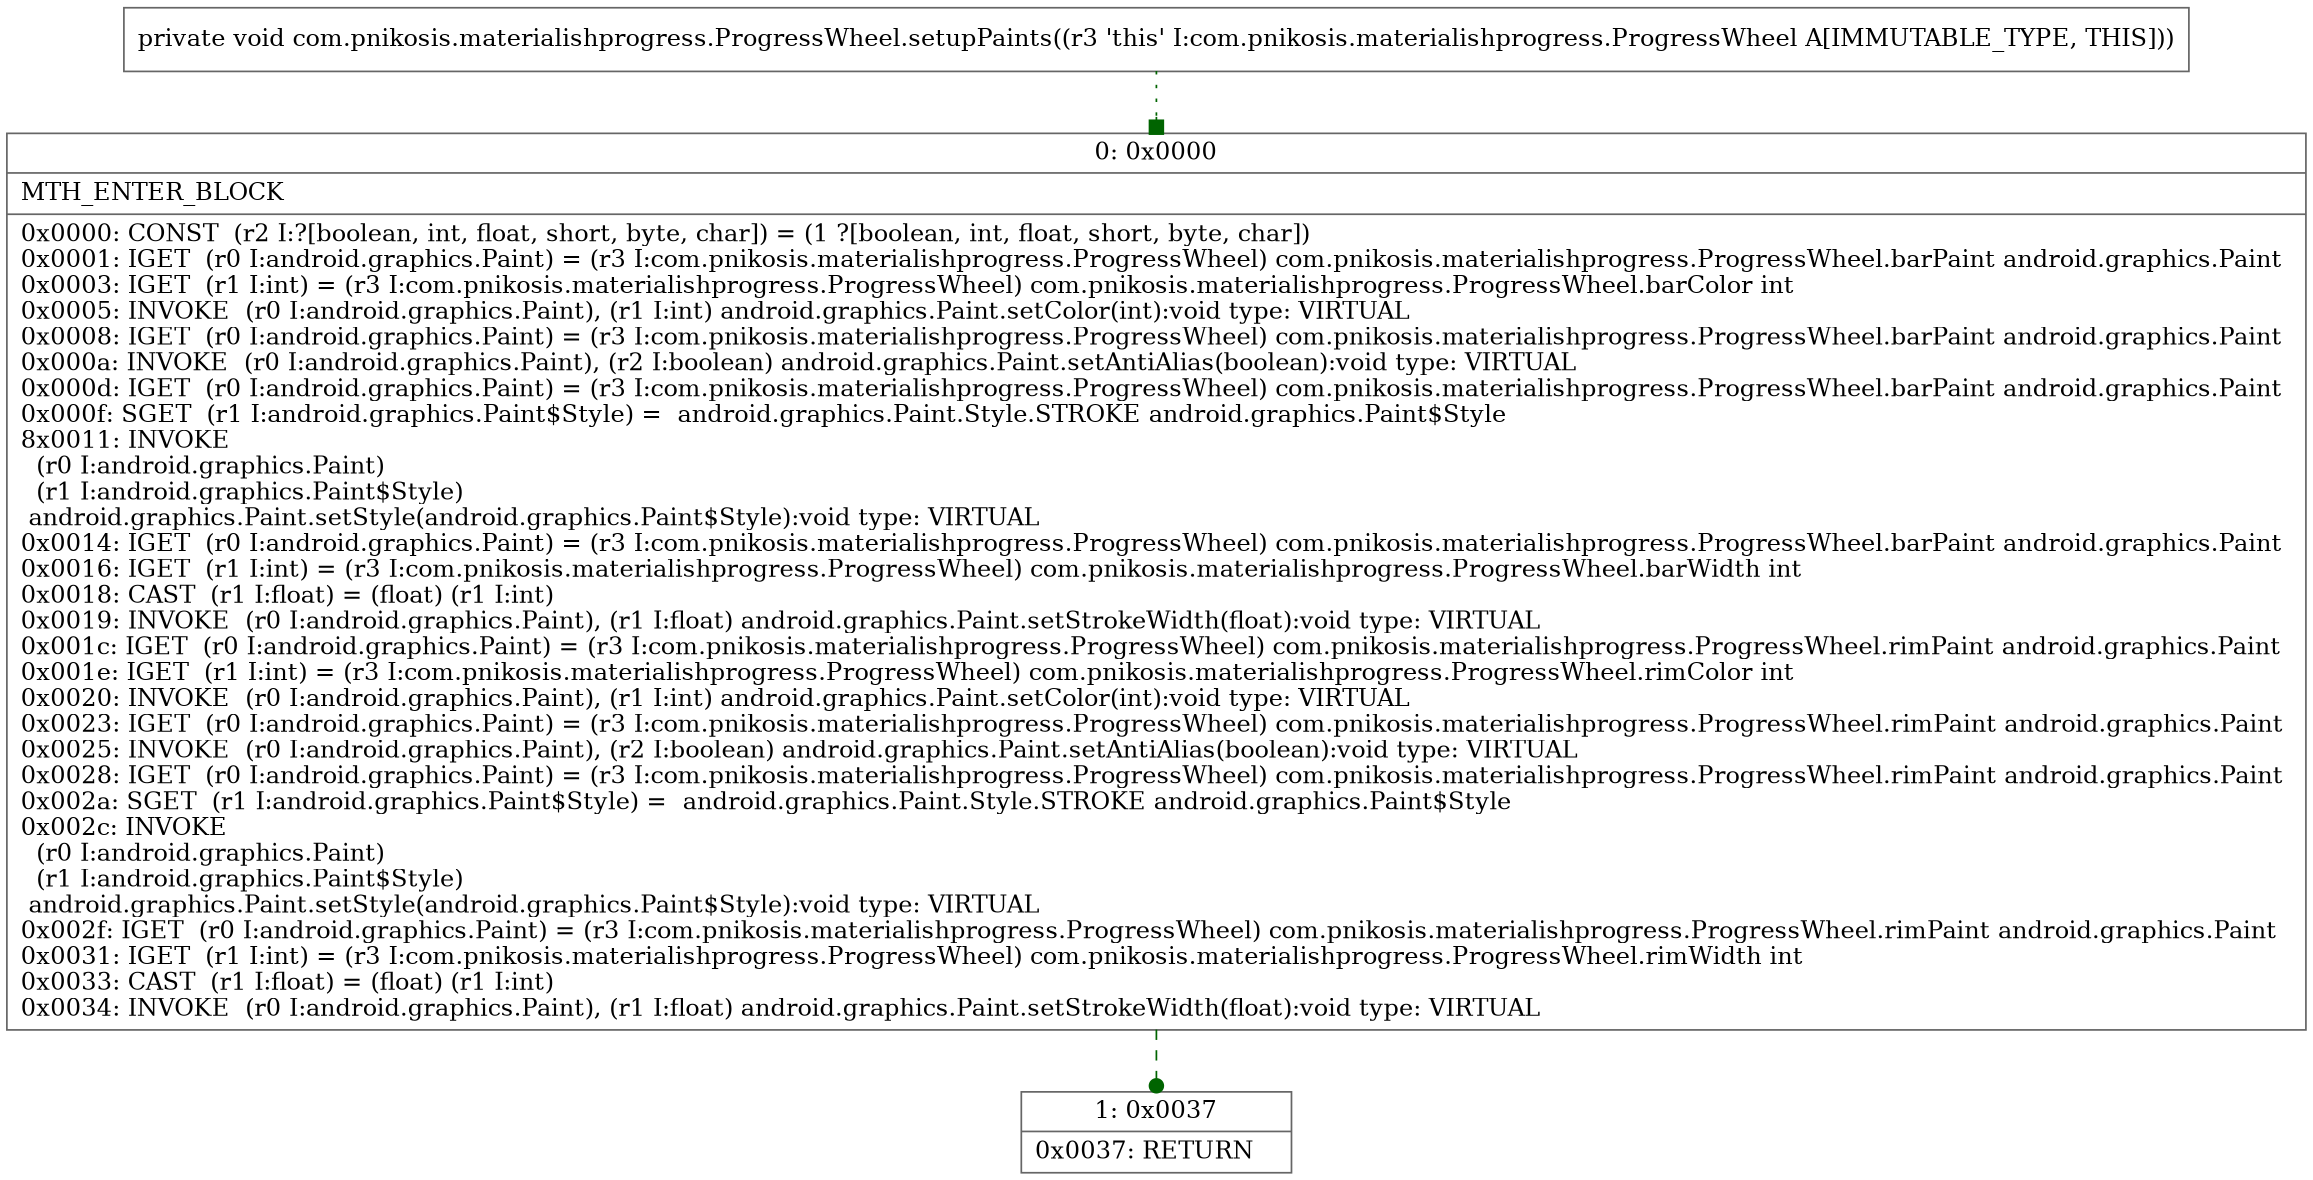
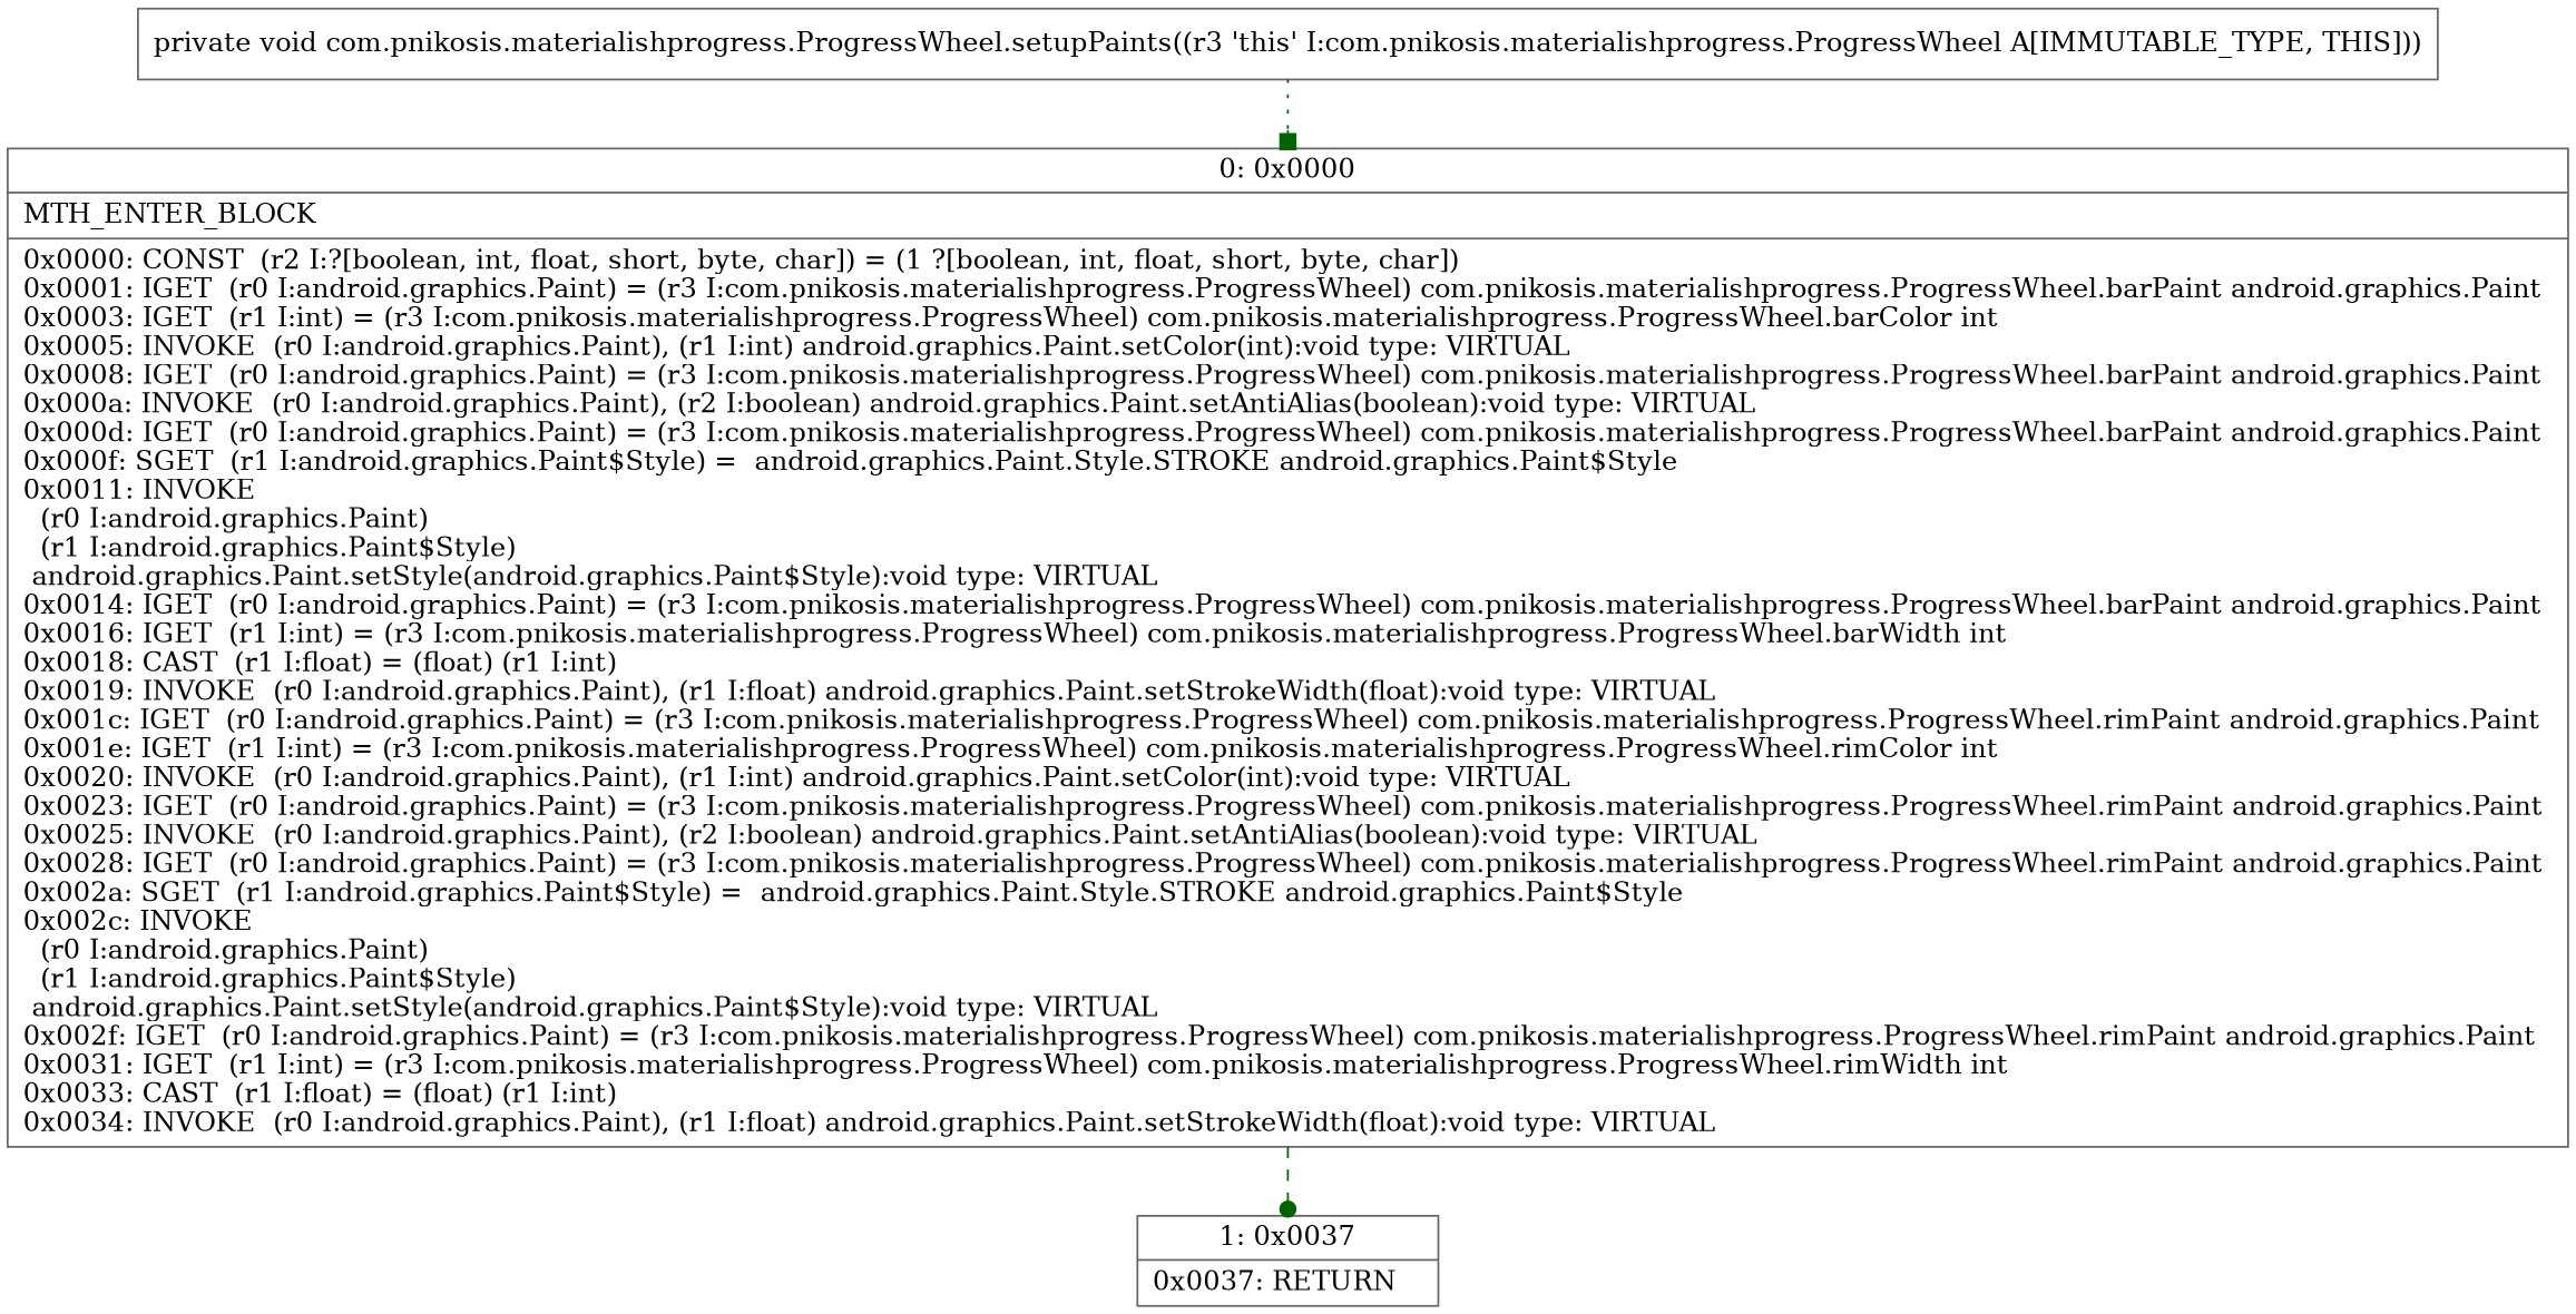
  digraph {
    node [shape=record style=filled fillcolor=white color=gray40]
    edge [color=darkgreen]
-   n1 [label="{0\:\ 0x0000|MTH_ENTER_BLOCK\l|0x0000: CONST  (r2 I:?[boolean, int, float, short, byte, char]) = (1 ?[boolean, int, float, short, byte, char]) \l0x0001: IGET  (r0 I:android.graphics.Paint) = (r3 I:com.pnikosis.materialishprogress.ProgressWheel) com.pnikosis.materialishprogress.ProgressWheel.barPaint android.graphics.Paint \l0x0003: IGET  (r1 I:int) = (r3 I:com.pnikosis.materialishprogress.ProgressWheel) com.pnikosis.materialishprogress.ProgressWheel.barColor int \l0x0005: INVOKE  (r0 I:android.graphics.Paint), (r1 I:int) android.graphics.Paint.setColor(int):void type: VIRTUAL \l0x0008: IGET  (r0 I:android.graphics.Paint) = (r3 I:com.pnikosis.materialishprogress.ProgressWheel) com.pnikosis.materialishprogress.ProgressWheel.barPaint android.graphics.Paint \l0x000a: INVOKE  (r0 I:android.graphics.Paint), (r2 I:boolean) android.graphics.Paint.setAntiAlias(boolean):void type: VIRTUAL \l0x000d: IGET  (r0 I:android.graphics.Paint) = (r3 I:com.pnikosis.materialishprogress.ProgressWheel) com.pnikosis.materialishprogress.ProgressWheel.barPaint android.graphics.Paint \l0x000f: SGET  (r1 I:android.graphics.Paint$Style) =  android.graphics.Paint.Style.STROKE android.graphics.Paint$Style \l8x0011: INVOKE  \l  (r0 I:android.graphics.Paint)\l  (r1 I:android.graphics.Paint$Style)\l android.graphics.Paint.setStyle(android.graphics.Paint$Style):void type: VIRTUAL \l0x0014: IGET  (r0 I:android.graphics.Paint) = (r3 I:com.pnikosis.materialishprogress.ProgressWheel) com.pnikosis.materialishprogress.ProgressWheel.barPaint android.graphics.Paint \l0x0016: IGET  (r1 I:int) = (r3 I:com.pnikosis.materialishprogress.ProgressWheel) com.pnikosis.materialishprogress.ProgressWheel.barWidth int \l0x0018: CAST  (r1 I:float) = (float) (r1 I:int) \l0x0019: INVOKE  (r0 I:android.graphics.Paint), (r1 I:float) android.graphics.Paint.setStrokeWidth(float):void type: VIRTUAL \l0x001c: IGET  (r0 I:android.graphics.Paint) = (r3 I:com.pnikosis.materialishprogress.ProgressWheel) com.pnikosis.materialishprogress.ProgressWheel.rimPaint android.graphics.Paint \l0x001e: IGET  (r1 I:int) = (r3 I:com.pnikosis.materialishprogress.ProgressWheel) com.pnikosis.materialishprogress.ProgressWheel.rimColor int \l0x0020: INVOKE  (r0 I:android.graphics.Paint), (r1 I:int) android.graphics.Paint.setColor(int):void type: VIRTUAL \l0x0023: IGET  (r0 I:android.graphics.Paint) = (r3 I:com.pnikosis.materialishprogress.ProgressWheel) com.pnikosis.materialishprogress.ProgressWheel.rimPaint android.graphics.Paint \l0x0025: INVOKE  (r0 I:android.graphics.Paint), (r2 I:boolean) android.graphics.Paint.setAntiAlias(boolean):void type: VIRTUAL \l0x0028: IGET  (r0 I:android.graphics.Paint) = (r3 I:com.pnikosis.materialishprogress.ProgressWheel) com.pnikosis.materialishprogress.ProgressWheel.rimPaint android.graphics.Paint \l0x002a: SGET  (r1 I:android.graphics.Paint$Style) =  android.graphics.Paint.Style.STROKE android.graphics.Paint$Style \l0x002c: INVOKE  \l  (r0 I:android.graphics.Paint)\l  (r1 I:android.graphics.Paint$Style)\l android.graphics.Paint.setStyle(android.graphics.Paint$Style):void type: VIRTUAL \l0x002f: IGET  (r0 I:android.graphics.Paint) = (r3 I:com.pnikosis.materialishprogress.ProgressWheel) com.pnikosis.materialishprogress.ProgressWheel.rimPaint android.graphics.Paint \l0x0031: IGET  (r1 I:int) = (r3 I:com.pnikosis.materialishprogress.ProgressWheel) com.pnikosis.materialishprogress.ProgressWheel.rimWidth int \l0x0033: CAST  (r1 I:float) = (float) (r1 I:int) \l0x0034: INVOKE  (r0 I:android.graphics.Paint), (r1 I:float) android.graphics.Paint.setStrokeWidth(float):void type: VIRTUAL \l}"]
+   n1 [label="{0\:\ 0x0000|MTH_ENTER_BLOCK\l|0x0000: CONST  (r2 I:?[boolean, int, float, short, byte, char]) = (1 ?[boolean, int, float, short, byte, char]) \l0x0001: IGET  (r0 I:android.graphics.Paint) = (r3 I:com.pnikosis.materialishprogress.ProgressWheel) com.pnikosis.materialishprogress.ProgressWheel.barPaint android.graphics.Paint \l0x0003: IGET  (r1 I:int) = (r3 I:com.pnikosis.materialishprogress.ProgressWheel) com.pnikosis.materialishprogress.ProgressWheel.barColor int \l0x0005: INVOKE  (r0 I:android.graphics.Paint), (r1 I:int) android.graphics.Paint.setColor(int):void type: VIRTUAL \l0x0008: IGET  (r0 I:android.graphics.Paint) = (r3 I:com.pnikosis.materialishprogress.ProgressWheel) com.pnikosis.materialishprogress.ProgressWheel.barPaint android.graphics.Paint \l0x000a: INVOKE  (r0 I:android.graphics.Paint), (r2 I:boolean) android.graphics.Paint.setAntiAlias(boolean):void type: VIRTUAL \l0x000d: IGET  (r0 I:android.graphics.Paint) = (r3 I:com.pnikosis.materialishprogress.ProgressWheel) com.pnikosis.materialishprogress.ProgressWheel.barPaint android.graphics.Paint \l0x000f: SGET  (r1 I:android.graphics.Paint$Style) =  android.graphics.Paint.Style.STROKE android.graphics.Paint$Style \l0x0011: INVOKE  \l  (r0 I:android.graphics.Paint)\l  (r1 I:android.graphics.Paint$Style)\l android.graphics.Paint.setStyle(android.graphics.Paint$Style):void type: VIRTUAL \l0x0014: IGET  (r0 I:android.graphics.Paint) = (r3 I:com.pnikosis.materialishprogress.ProgressWheel) com.pnikosis.materialishprogress.ProgressWheel.barPaint android.graphics.Paint \l0x0016: IGET  (r1 I:int) = (r3 I:com.pnikosis.materialishprogress.ProgressWheel) com.pnikosis.materialishprogress.ProgressWheel.barWidth int \l0x0018: CAST  (r1 I:float) = (float) (r1 I:int) \l0x0019: INVOKE  (r0 I:android.graphics.Paint), (r1 I:float) android.graphics.Paint.setStrokeWidth(float):void type: VIRTUAL \l0x001c: IGET  (r0 I:android.graphics.Paint) = (r3 I:com.pnikosis.materialishprogress.ProgressWheel) com.pnikosis.materialishprogress.ProgressWheel.rimPaint android.graphics.Paint \l0x001e: IGET  (r1 I:int) = (r3 I:com.pnikosis.materialishprogress.ProgressWheel) com.pnikosis.materialishprogress.ProgressWheel.rimColor int \l0x0020: INVOKE  (r0 I:android.graphics.Paint), (r1 I:int) android.graphics.Paint.setColor(int):void type: VIRTUAL \l0x0023: IGET  (r0 I:android.graphics.Paint) = (r3 I:com.pnikosis.materialishprogress.ProgressWheel) com.pnikosis.materialishprogress.ProgressWheel.rimPaint android.graphics.Paint \l0x0025: INVOKE  (r0 I:android.graphics.Paint), (r2 I:boolean) android.graphics.Paint.setAntiAlias(boolean):void type: VIRTUAL \l0x0028: IGET  (r0 I:android.graphics.Paint) = (r3 I:com.pnikosis.materialishprogress.ProgressWheel) com.pnikosis.materialishprogress.ProgressWheel.rimPaint android.graphics.Paint \l0x002a: SGET  (r1 I:android.graphics.Paint$Style) =  android.graphics.Paint.Style.STROKE android.graphics.Paint$Style \l0x002c: INVOKE  \l  (r0 I:android.graphics.Paint)\l  (r1 I:android.graphics.Paint$Style)\l android.graphics.Paint.setStyle(android.graphics.Paint$Style):void type: VIRTUAL \l0x002f: IGET  (r0 I:android.graphics.Paint) = (r3 I:com.pnikosis.materialishprogress.ProgressWheel) com.pnikosis.materialishprogress.ProgressWheel.rimPaint android.graphics.Paint \l0x0031: IGET  (r1 I:int) = (r3 I:com.pnikosis.materialishprogress.ProgressWheel) com.pnikosis.materialishprogress.ProgressWheel.rimWidth int \l0x0033: CAST  (r1 I:float) = (float) (r1 I:int) \l0x0034: INVOKE  (r0 I:android.graphics.Paint), (r1 I:float) android.graphics.Paint.setStrokeWidth(float):void type: VIRTUAL \l}"]
    n2 [label="{1\:\ 0x0037|0x0037: RETURN   \l}"]
    n3 [label="{private void com.pnikosis.materialishprogress.ProgressWheel.setupPaints((r3 'this' I:com.pnikosis.materialishprogress.ProgressWheel A[IMMUTABLE_TYPE, THIS])) }"]
    n1 -> n2 [style=dashed arrowhead=dot]
    n3 -> n1 [style=dotted arrowhead=box]
  }
